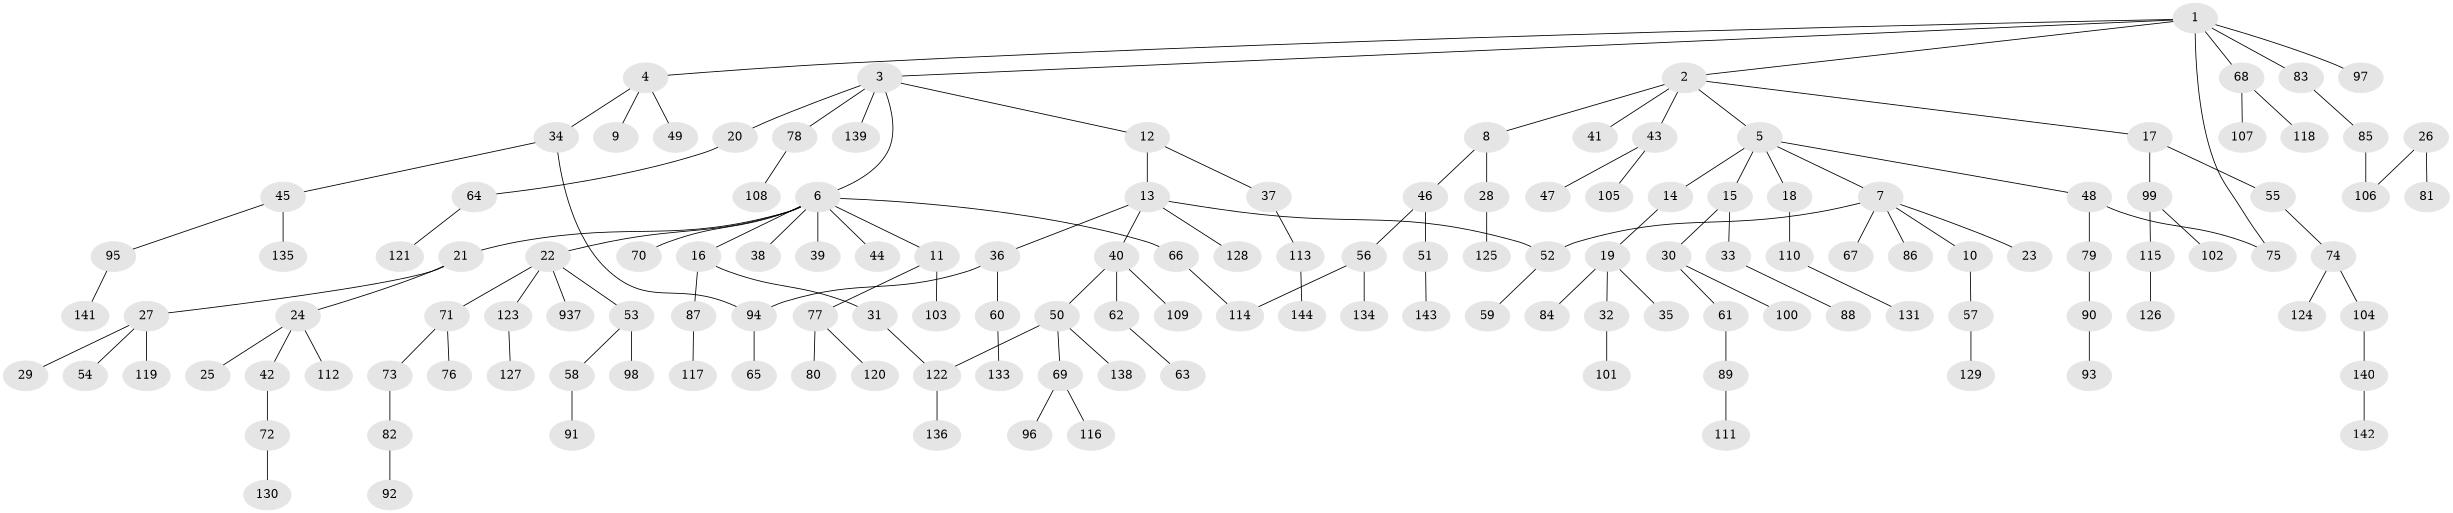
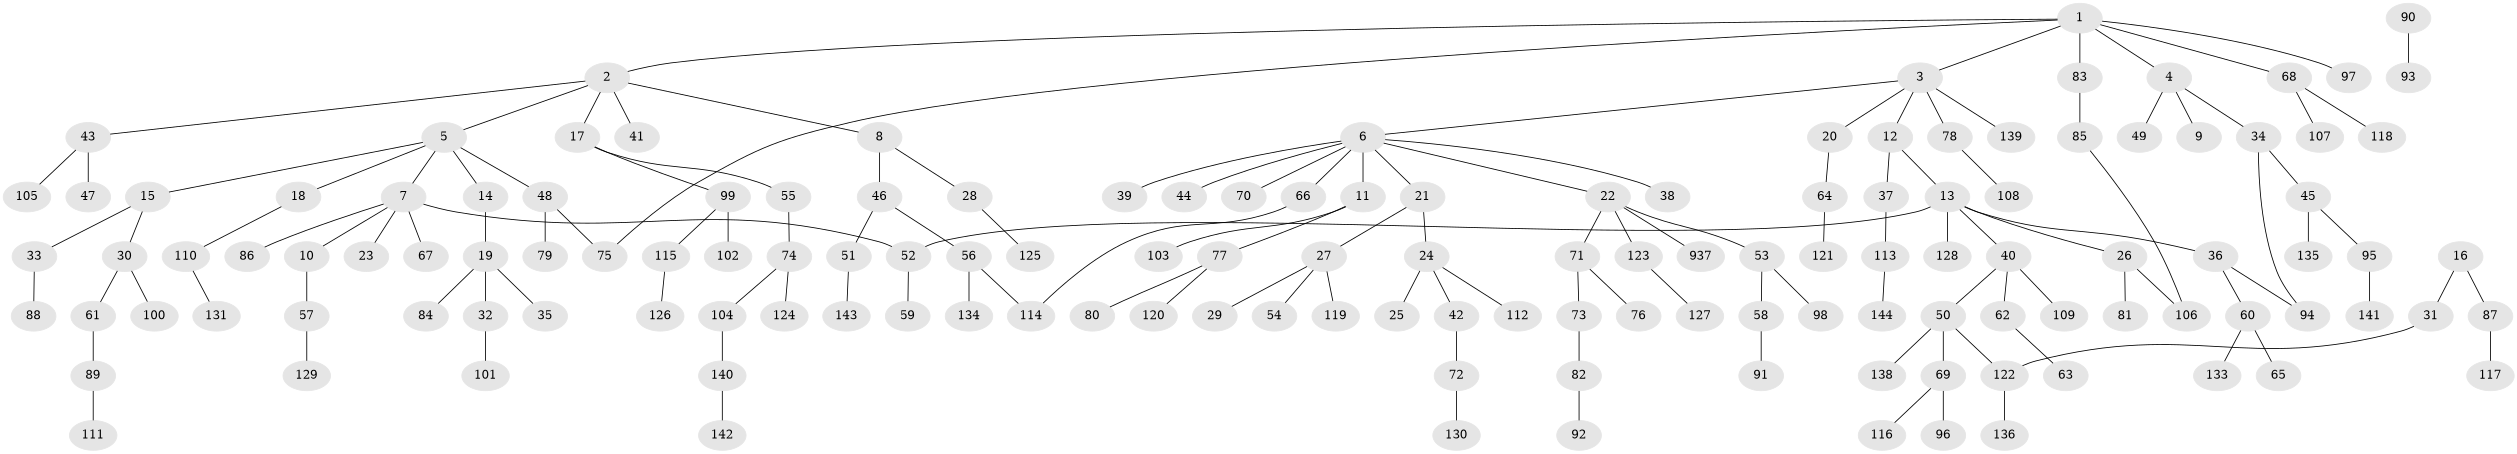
  graph {
    node [color=gray90 style=filled]
    1
    2
    3
    4
    68
    75
    83
    97
    5
    8
    17
    41
    43
    6
    12
    20
    78
    139
    9
    34
    49
    107
    118
    85
    7
    14
    15
    18
    48
    28
    46
    55
    99
    47
    105
    11
    16
    21
    22
    38
    39
    44
    66
    70
    13
    37
    64
    108
    45
    94
    10
    23
    52
    67
    86
    19
    30
    33
    110
    79
    77
    103
    31
    87
    24
    27
    53
    71
    123
    n70 [label=937]
    114
    57
    59
    125
    51
    56
    129
    80
    120
    26
    36
    40
    128
    113
    81
    106
    60
    50
    62
    109
    32
    35
    84
    61
    100
    88
    122
    117
    74
    102
    115
    131
    101
    121
    25
    42
    112
    29
    54
    119
    58
    98
    73
    76
    127
    72
    89
    136
    95
    135
    65
    133
    144
    69
    138
    63
    130
    141
    143
    134
    90
    96
    116
    91
    104
    124
    111
    82
    92
    140
    93
    126
    142
    1 -- 2
    1 -- 3
    1 -- 4
    1 -- 68
    1 -- 75
    1 -- 83
    1 -- 97
    2 -- 5
    2 -- 8
    2 -- 17
    2 -- 41
    2 -- 43
    3 -- 6
    3 -- 12
    3 -- 20
    3 -- 78
    3 -- 139
    4 -- 9
    4 -- 34
    4 -- 49
    68 -- 107
    68 -- 118
    83 -- 85
    5 -- 7
    5 -- 14
    5 -- 15
    5 -- 18
    5 -- 48
    8 -- 28
    8 -- 46
    17 -- 55
    17 -- 99
    43 -- 47
    43 -- 105
    6 -- 11
-   6 -- 16
    6 -- 21
    6 -- 22
    6 -- 38
    6 -- 39
    6 -- 44
    6 -- 66
    6 -- 70
    12 -- 13
    12 -- 37
    20 -- 64
    78 -- 108
    34 -- 45
    34 -- 94
    85 -- 106
    7 -- 10
    7 -- 23
    7 -- 52
    7 -- 67
    7 -- 86
    14 -- 19
    15 -- 30
    15 -- 33
    18 -- 110
    48 -- 75
    48 -- 79
    28 -- 125
    46 -- 51
    46 -- 56
    55 -- 74
    99 -- 102
    99 -- 115
    11 -- 77
    11 -- 103
    16 -- 31
    16 -- 87
    21 -- 24
    21 -- 27
    22 -- 53
    22 -- 71
    22 -- 123
    22 -- n70
    66 -- 114
    13 -- 52
+   13 -- 26
    13 -- 36
    13 -- 40
    13 -- 128
    37 -- 113
    64 -- 121
    45 -- 95
    45 -- 135
    10 -- 57
    52 -- 59
    19 -- 32
    19 -- 35
    19 -- 84
    30 -- 61
    30 -- 100
    33 -- 88
    110 -- 131
-   79 -- 90
    77 -- 80
    77 -- 120
    31 -- 122
    87 -- 117
    24 -- 25
    24 -- 42
    24 -- 112
    27 -- 29
    27 -- 54
    27 -- 119
    53 -- 58
    53 -- 98
    71 -- 73
    71 -- 76
    123 -- 127
    57 -- 129
    51 -- 143
    56 -- 114
    56 -- 134
    26 -- 81
    26 -- 106
    36 -- 94
    36 -- 60
    40 -- 50
    40 -- 62
    40 -- 109
    113 -- 144
-   94 -- 65
+   60 -- 65
    60 -- 133
    50 -- 122
    50 -- 69
    50 -- 138
    62 -- 63
    32 -- 101
    61 -- 89
    122 -- 136
    74 -- 104
    74 -- 124
    115 -- 126
    42 -- 72
    58 -- 91
    73 -- 82
    72 -- 130
    89 -- 111
    95 -- 141
    69 -- 96
    69 -- 116
    90 -- 93
    104 -- 140
    82 -- 92
    140 -- 142
  }
